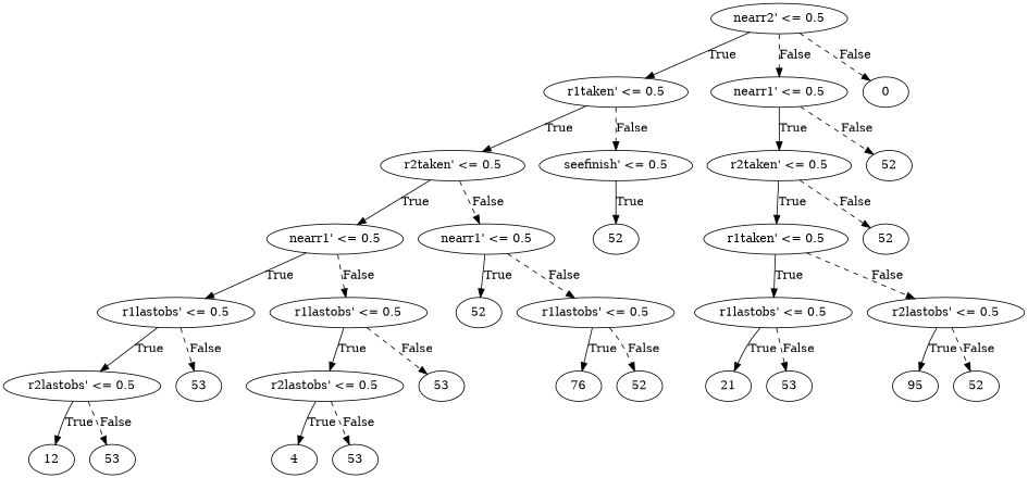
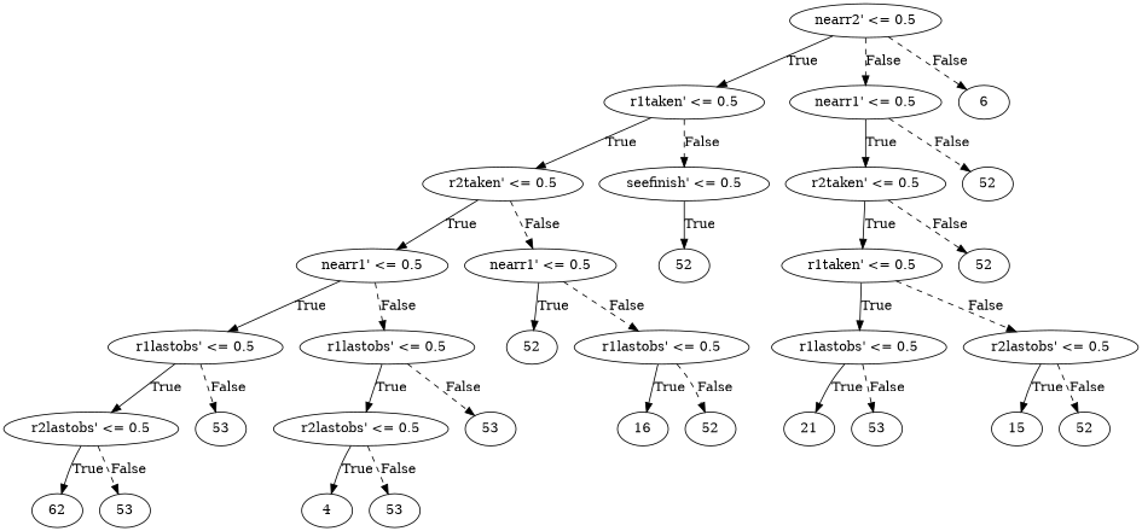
  digraph {
    n1 [label="nearr2' <= 0.5"]
    n2 [label="r1taken' <= 0.5"]
    n3 [label="nearr1' <= 0.5"]
-   n4 [label=0]
+   n4 [label=6]
    n5 [label="r2taken' <= 0.5"]
    n6 [label="seefinish' <= 0.5"]
    n7 [label="r2taken' <= 0.5"]
    n8 [label=52]
    n9 [label="nearr1' <= 0.5"]
    n10 [label="nearr1' <= 0.5"]
    n11 [label=52]
    n12 [label="r1lastobs' <= 0.5"]
    n13 [label="r1lastobs' <= 0.5"]
    n14 [label=52]
    n15 [label="r1lastobs' <= 0.5"]
    n16 [label="r2lastobs' <= 0.5"]
    n17 [label=53]
    n18 [label="r2lastobs' <= 0.5"]
    n19 [label=53]
-   n20 [label=12]
+   n20 [label=62]
    n21 [label=53]
    n22 [label=4]
    n23 [label=53]
-   n24 [label=76]
+   n24 [label=16]
    n25 [label=52]
    n26 [label="r1taken' <= 0.5"]
    n27 [label=52]
    n28 [label="r1lastobs' <= 0.5"]
    n29 [label="r2lastobs' <= 0.5"]
    n30 [label=21]
    n31 [label=53]
-   n32 [label=95]
+   n32 [label=15]
    n33 [label=52]
    n1 -> n2 [label=True]
    n1 -> n3 [label=False style=dashed]
    n1 -> n4 [label=False style=dashed]
    n2 -> n5 [label=True]
    n2 -> n6 [label=False style=dashed]
    n3 -> n7 [label=True]
    n3 -> n8 [label=False style=dashed]
    n5 -> n9 [label=True]
    n5 -> n10 [label=False style=dashed]
    n6 -> n11 [label=True]
    n7 -> n26 [label=True]
    n7 -> n27 [label=False style=dashed]
    n9 -> n12 [label=True]
    n9 -> n13 [label=False style=dashed]
    n10 -> n14 [label=True]
    n10 -> n15 [label=False style=dashed]
    n12 -> n16 [label=True]
    n12 -> n17 [label=False style=dashed]
    n13 -> n18 [label=True]
    n13 -> n19 [label=False style=dashed]
    n15 -> n24 [label=True]
    n15 -> n25 [label=False style=dashed]
    n16 -> n20 [label=True]
    n16 -> n21 [label=False style=dashed]
    n18 -> n22 [label=True]
    n18 -> n23 [label=False style=dashed]
    n26 -> n28 [label=True]
    n26 -> n29 [label=False style=dashed]
    n28 -> n30 [label=True]
    n28 -> n31 [label=False style=dashed]
    n29 -> n32 [label=True]
    n29 -> n33 [label=False style=dashed]
  }
